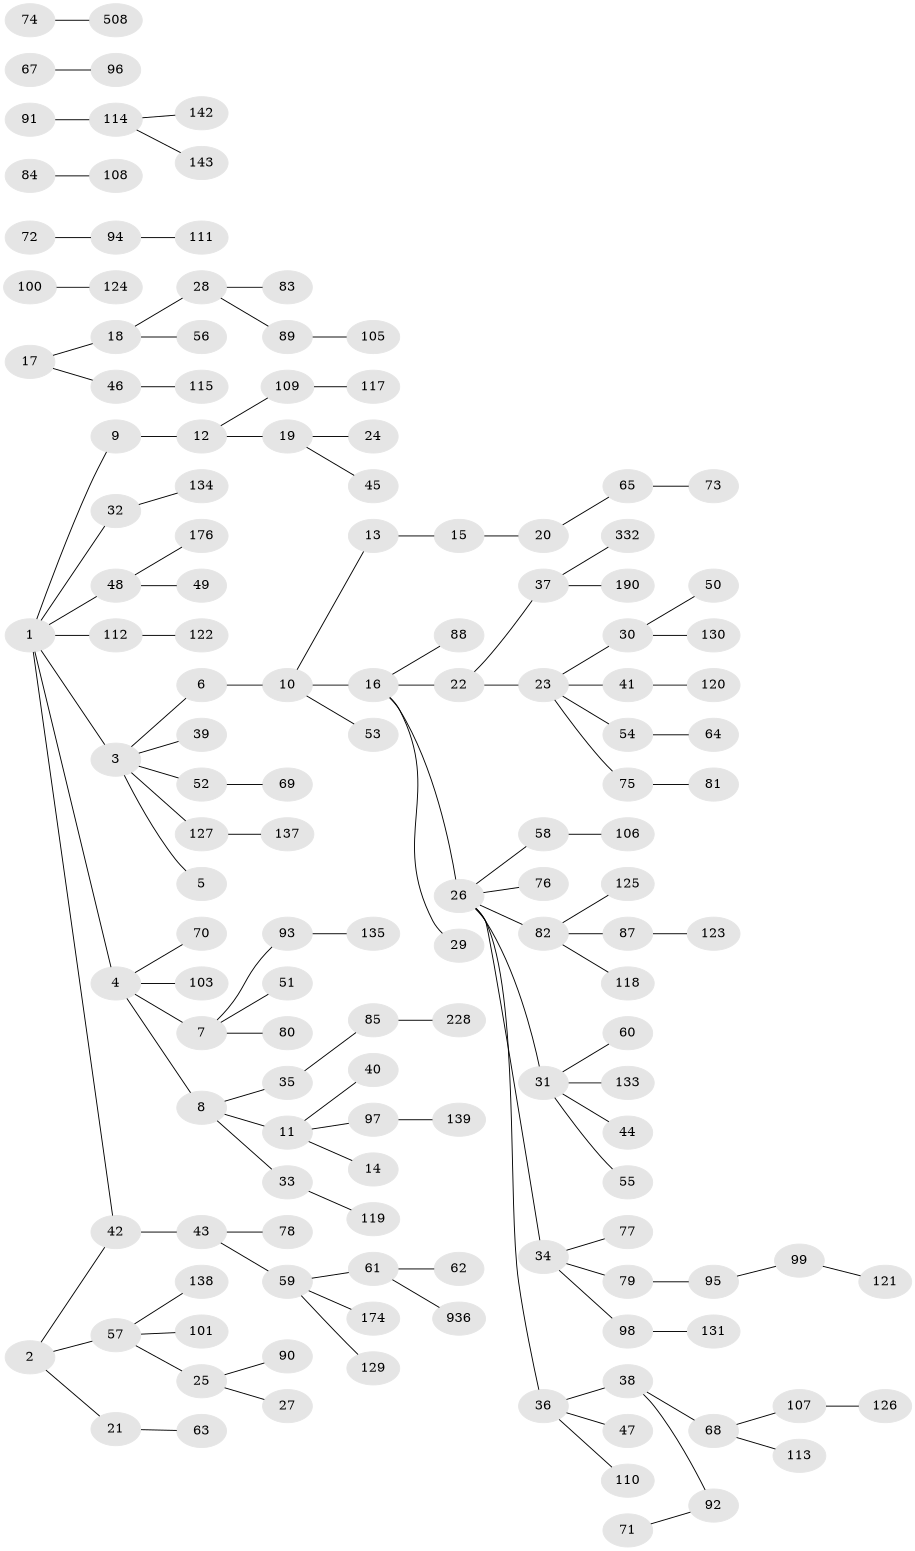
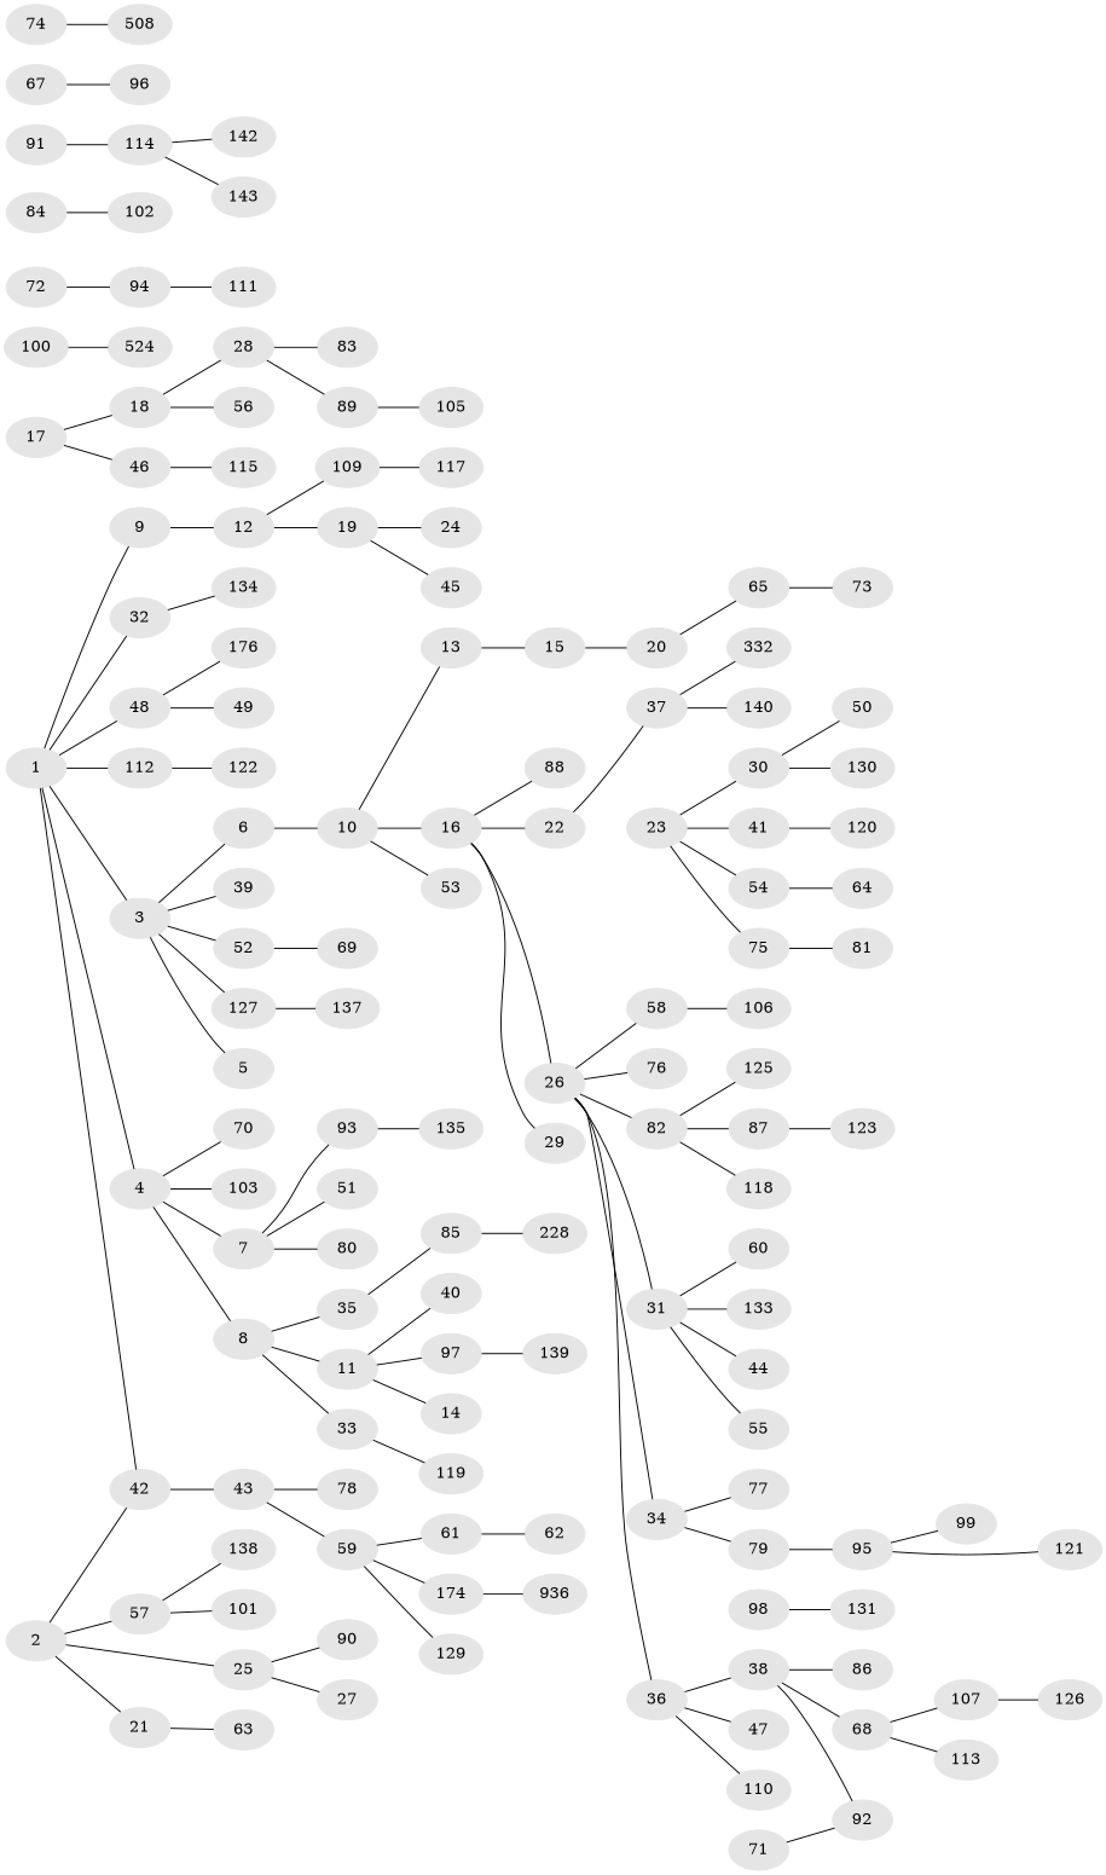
  graph {
    rankdir=LR
    node [color=gray90 style=filled]
    1
    3
    4
    9
    32
    48
    112
    42
    2
    21
    25
    57
    5
    6
    39
    52
    127
    7
    8
    70
    103
    12
    134
    49
    n25 [label=176]
    122
    63
    27
    90
    43
    101
    138
    10
    69
    137
    51
    80
    93
    11
    33
    35
    13
    16
    53
    17
    18
    46
    135
    14
    40
    97
    119
    85
    19
    109
    15
    22
    26
    29
    88
    139
    100
-   124
+   124 [label=524]
    24
    45
    117
    20
    72
    94
    65
    23
    37
    31
    34
    36
    58
    76
    82
    84
-   102 [label=108]
+   102
    28
    56
    115
    83
    89
    73
    30
    41
    54
    75
    n91 [label=332]
-   140 [label=190]
+   140
    50
    130
    120
    64
    81
    44
    55
    60
    133
    77
    79
    98
    38
    47
    110
    106
    87
    118
    125
    105
    91
    114
    95
    131
    n117 [label=228]
    68
+   86
    92
    107
    113
    71
    59
    78
    61
    n127 [label=174]
    129
    67
    96
    62
    n132 [label=936]
    n133 [label=508]
    74
    126
    111
    99
    121
    123
    142
    143
    1 -- 3
    1 -- 4
    1 -- 9
    1 -- 32
    1 -- 48
    1 -- 112
    1 -- 42
    3 -- 5
    3 -- 6
    3 -- 39
    3 -- 52
    3 -- 127
    4 -- 7
    4 -- 8
    4 -- 70
    4 -- 103
    9 -- 12
    32 -- 134
    48 -- 49
    48 -- n25
    112 -- 122
    42 -- 43
    2 -- 42
    2 -- 21
-   57 -- 25
+   2 -- 25
    2 -- 57
    21 -- 63
    25 -- 27
    25 -- 90
    57 -- 101
    57 -- 138
    6 -- 10
    52 -- 69
    127 -- 137
    7 -- 51
    7 -- 80
    7 -- 93
    8 -- 11
    8 -- 33
    8 -- 35
    12 -- 19
    12 -- 109
    43 -- 59
    43 -- 78
    10 -- 13
    10 -- 16
    10 -- 53
    93 -- 135
    11 -- 14
    11 -- 40
    11 -- 97
    33 -- 119
    35 -- 85
    13 -- 15
    16 -- 22
    16 -- 26
    16 -- 29
    16 -- 88
    17 -- 18
    17 -- 46
    18 -- 28
    18 -- 56
    46 -- 115
    97 -- 139
    85 -- n117
    19 -- 24
    19 -- 45
    109 -- 117
    15 -- 20
-   22 -- 23
    22 -- 37
    26 -- 31
    26 -- 34
    26 -- 36
    26 -- 58
    26 -- 76
    26 -- 82
    100 -- 124
    20 -- 65
    72 -- 94
    94 -- 111
    65 -- 73
    23 -- 30
    23 -- 41
    23 -- 54
    23 -- 75
    37 -- n91
    37 -- 140
    31 -- 44
    31 -- 55
    31 -- 60
    31 -- 133
    34 -- 77
    34 -- 79
-   34 -- 98
    36 -- 38
    36 -- 47
    36 -- 110
    58 -- 106
    82 -- 87
    82 -- 118
    82 -- 125
    84 -- 102
    28 -- 83
    28 -- 89
    89 -- 105
    30 -- 50
    30 -- 130
    41 -- 120
    54 -- 64
    75 -- 81
    79 -- 95
    98 -- 131
    38 -- 68
+   38 -- 86
    38 -- 92
    87 -- 123
    91 -- 114
    114 -- 142
    114 -- 143
    95 -- 99
-   99 -- 121
+   95 -- 121
    68 -- 107
    68 -- 113
    107 -- 126
    71 -- 92
    59 -- 61
    59 -- n127
    59 -- 129
    61 -- 62
-   61 -- n132
+   n127 -- n132
    67 -- 96
    74 -- n133
  }
